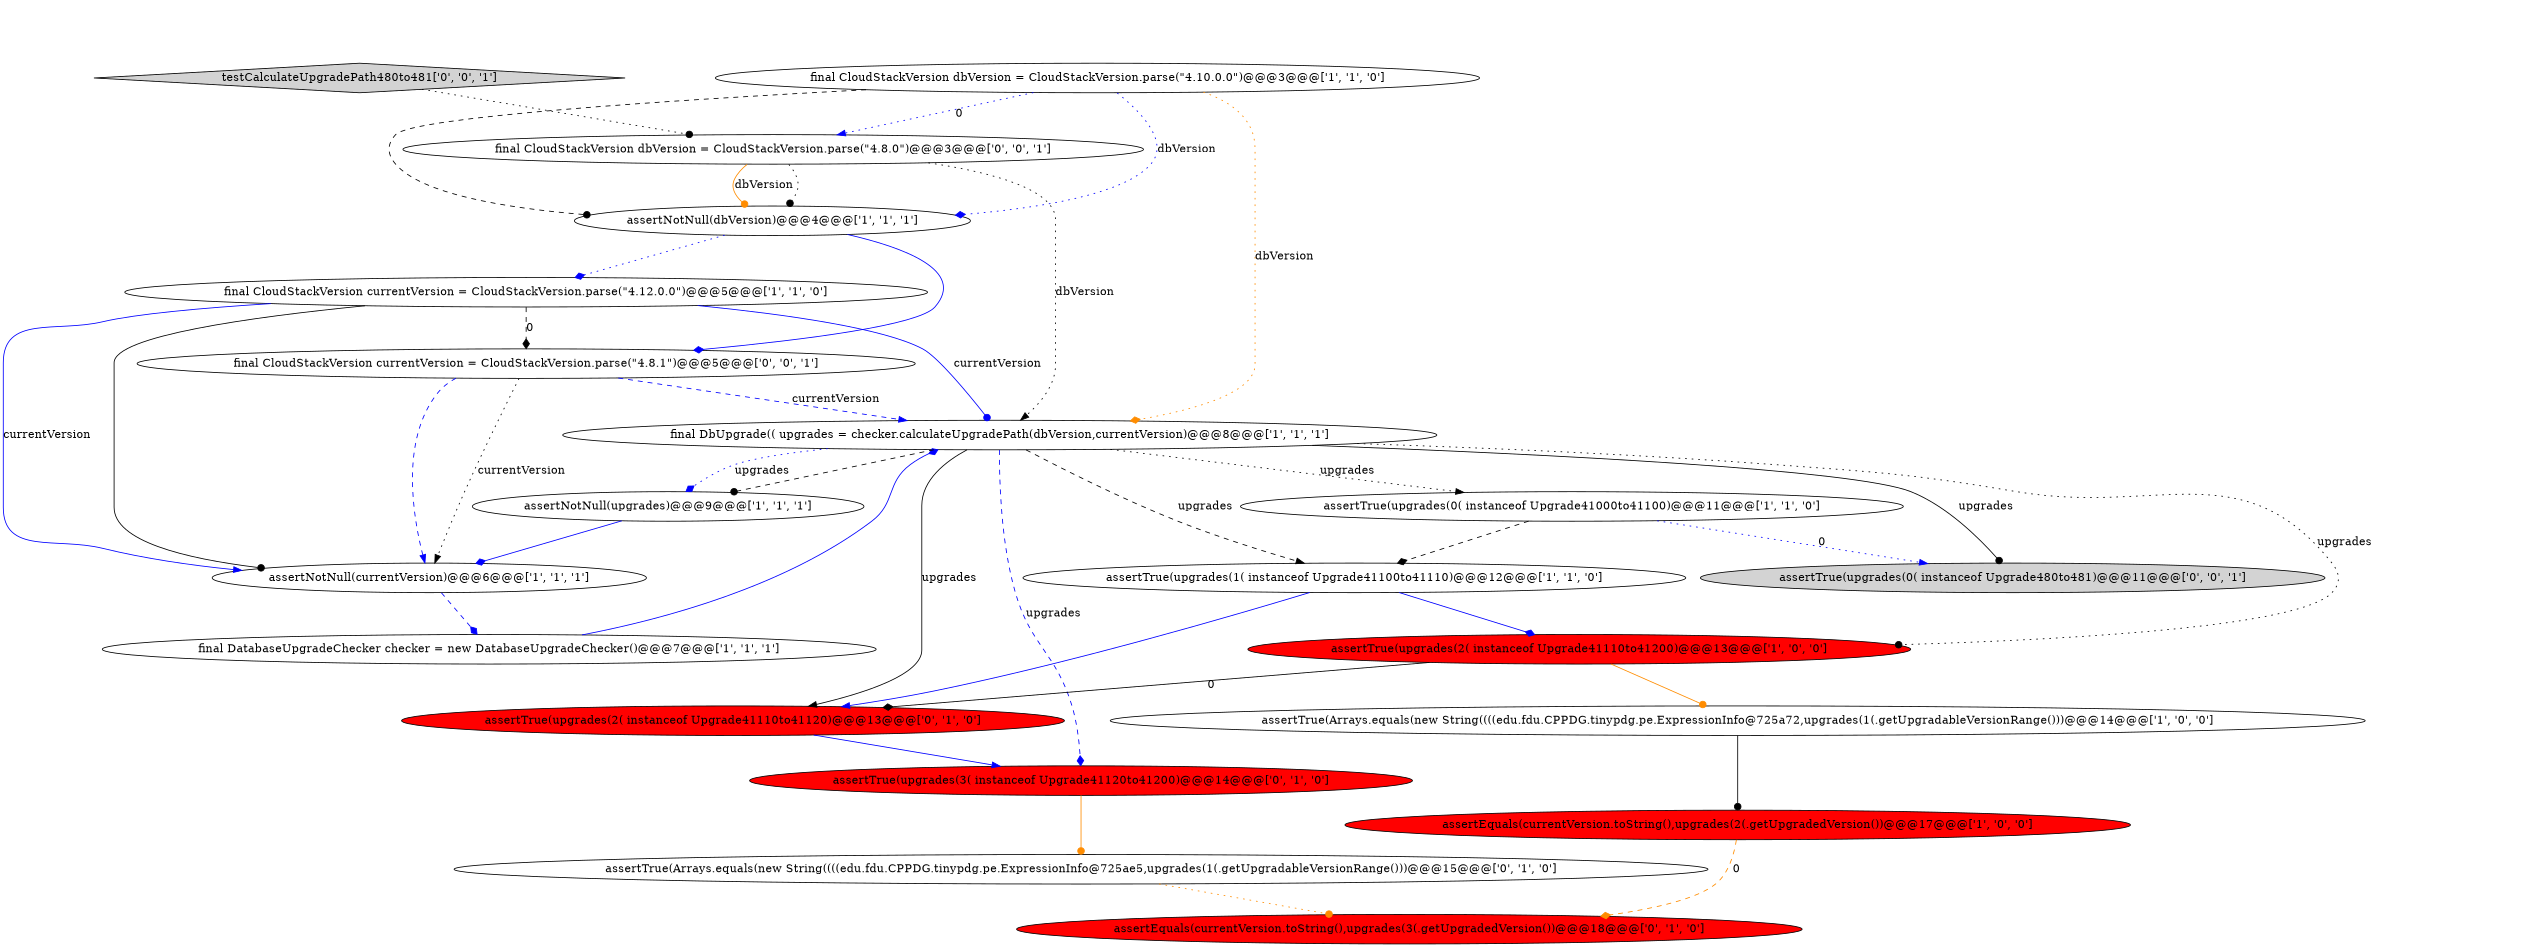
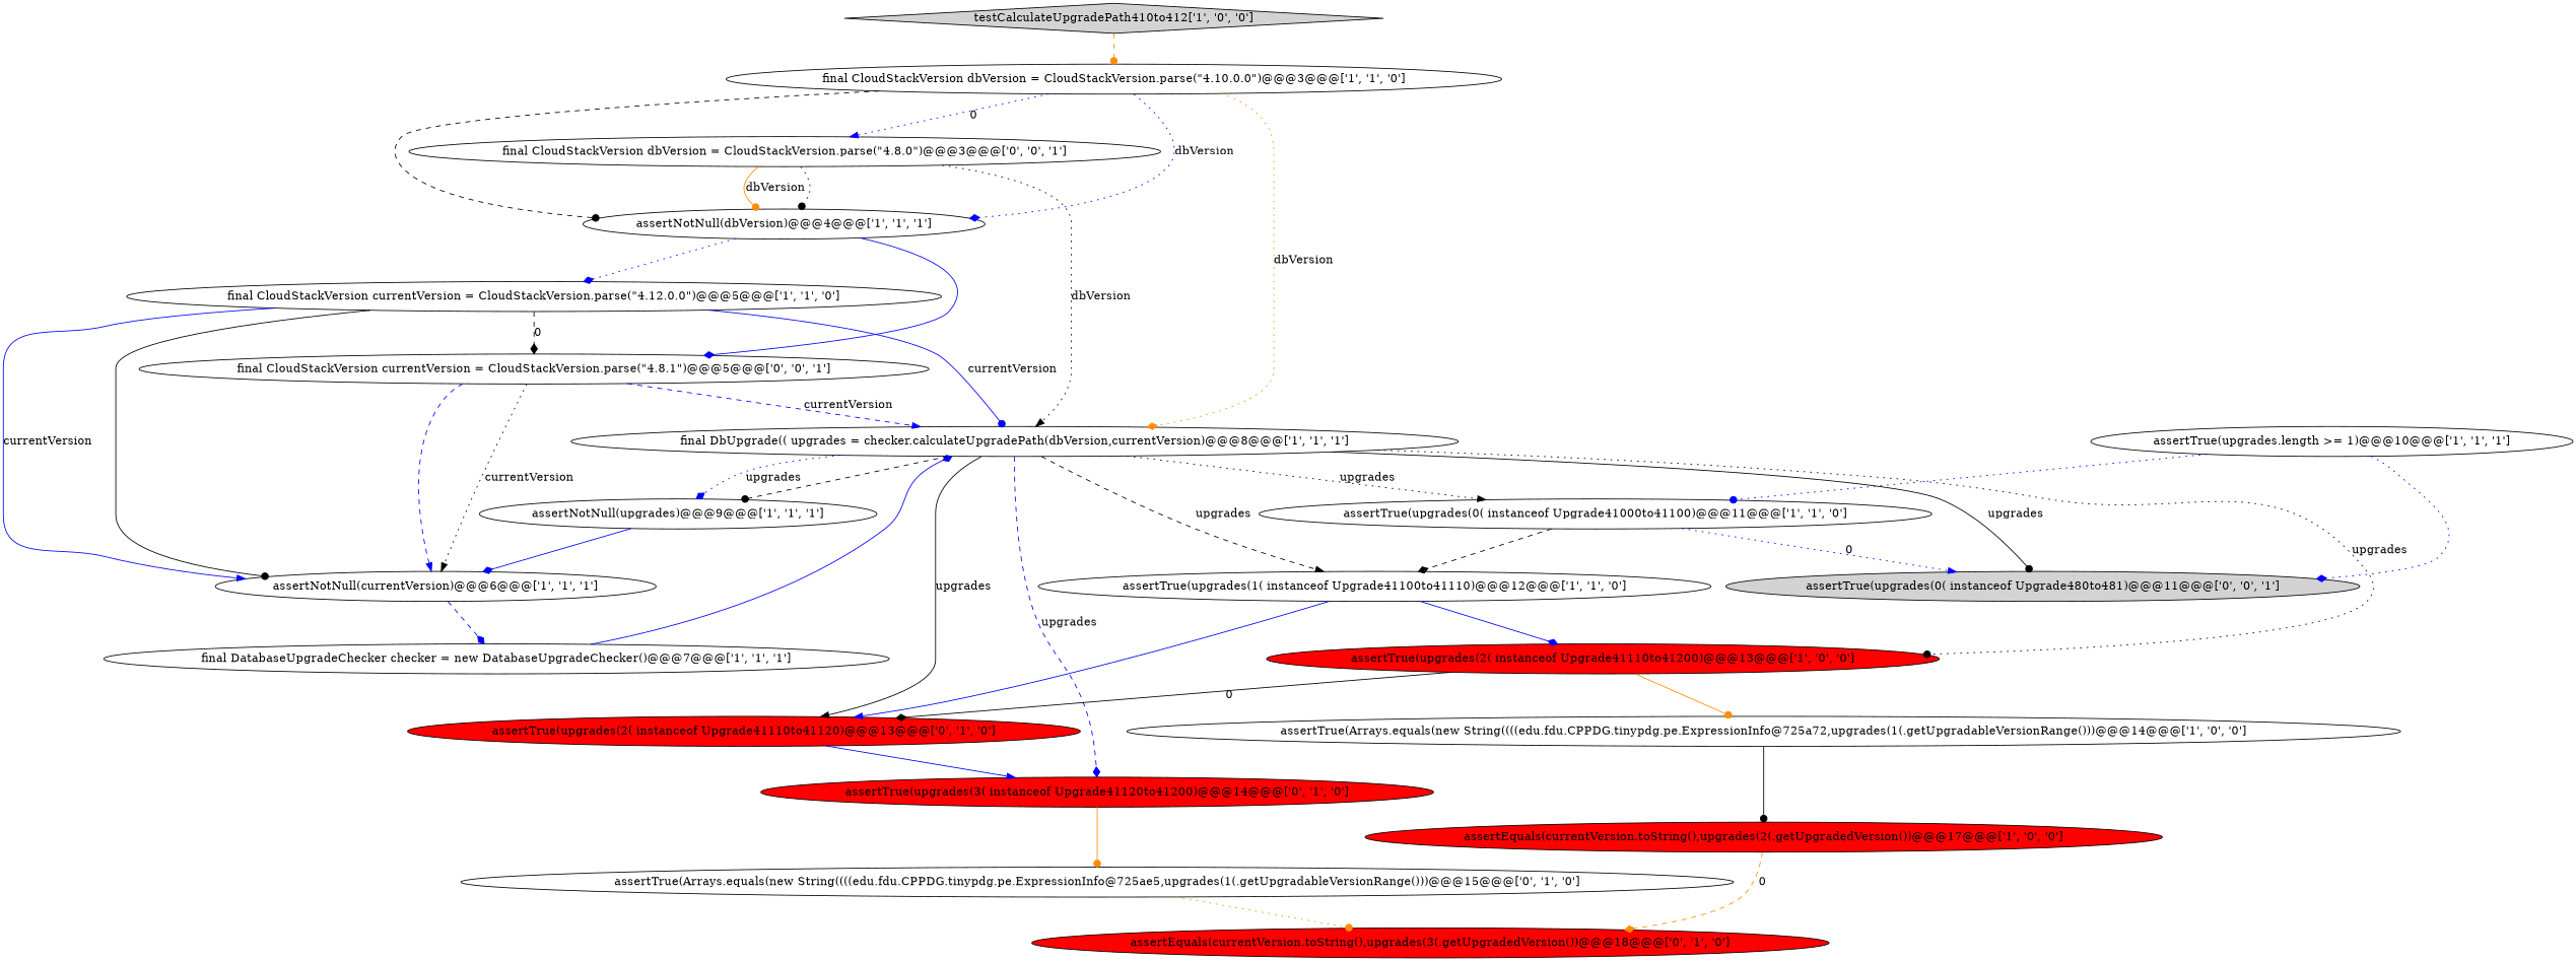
  digraph {
    node [fillcolor=white shape=ellipse style=filled]
    edge [arrowhead=diamond color=blue style=solid]
+   n1 [label="assertTrue(upgrades.length >= 1)@@@10@@@['1', '1', '1']"]
    n2 [fillcolor=lightgray label="assertTrue(upgrades(0( instanceof Upgrade480to481)@@@11@@@['0', '0', '1']"]
    n3 [label="assertTrue(upgrades(0( instanceof Upgrade41000to41100)@@@11@@@['1', '1', '0']"]
    n4 [label="assertTrue(upgrades(1( instanceof Upgrade41100to41110)@@@12@@@['1', '1', '0']"]
    n5 [label="final DatabaseUpgradeChecker checker = new DatabaseUpgradeChecker()@@@7@@@['1', '1', '1']"]
    n6 [label="final DbUpgrade(( upgrades = checker.calculateUpgradePath(dbVersion,currentVersion)@@@8@@@['1', '1', '1']"]
    n7 [fillcolor=red label="assertTrue(upgrades(2( instanceof Upgrade41110to41200)@@@13@@@['1', '0', '0']"]
    n8 [fillcolor=red label="assertTrue(upgrades(2( instanceof Upgrade41110to41120)@@@13@@@['0', '1', '0']"]
    n9 [fillcolor=red label="assertTrue(upgrades(3( instanceof Upgrade41120to41200)@@@14@@@['0', '1', '0']"]
    n10 [label="assertNotNull(upgrades)@@@9@@@['1', '1', '1']"]
+   n11 [fillcolor=lightgray label="testCalculateUpgradePath410to412['1', '0', '0']" shape=diamond]
    n12 [label="final CloudStackVersion dbVersion = CloudStackVersion.parse(\"4.10.0.0\")@@@3@@@['1', '1', '0']"]
    n13 [label="assertNotNull(dbVersion)@@@4@@@['1', '1', '1']"]
    n14 [label="final CloudStackVersion dbVersion = CloudStackVersion.parse(\"4.8.0\")@@@3@@@['0', '0', '1']"]
    n15 [label="assertNotNull(currentVersion)@@@6@@@['1', '1', '1']"]
    n16 [label="assertTrue(Arrays.equals(new String((((edu.fdu.CPPDG.tinypdg.pe.ExpressionInfo@725a72,upgrades(1(.getUpgradableVersionRange()))@@@14@@@['1', '0', '0']"]
    n17 [fillcolor=red label="assertEquals(currentVersion.toString(),upgrades(2(.getUpgradedVersion())@@@17@@@['1', '0', '0']"]
    n18 [label="final CloudStackVersion currentVersion = CloudStackVersion.parse(\"4.8.1\")@@@5@@@['0', '0', '1']"]
    n19 [label="final CloudStackVersion currentVersion = CloudStackVersion.parse(\"4.12.0.0\")@@@5@@@['1', '1', '0']"]
    n20 [label="assertTrue(Arrays.equals(new String((((edu.fdu.CPPDG.tinypdg.pe.ExpressionInfo@725ae5,upgrades(1(.getUpgradableVersionRange()))@@@15@@@['0', '1', '0']"]
    n21 [fillcolor=red label="assertEquals(currentVersion.toString(),upgrades(3(.getUpgradedVersion())@@@18@@@['0', '1', '0']"]
-   n22 [fillcolor=lightgray label="testCalculateUpgradePath480to481['0', '0', '1']" shape=diamond]
+   n1 -> n2 [style=dotted]
+   n1 -> n3 [arrowhead=dot style=dotted]
    n3 -> n2 [arrowhead=normal label=0 style=dotted]
    n3 -> n4 [color=black style=dashed]
    n4 -> n7
    n4 -> n8 [arrowhead=normal]
    n5 -> n6
    n6 -> n2 [arrowhead=dot color=black label=upgrades]
    n6 -> n3 [arrowhead=normal color=black label=upgrades style=dotted]
    n6 -> n4 [arrowhead=normal color=black label=upgrades style=dashed]
    n6 -> n7 [arrowhead=dot color=black label=upgrades style=dotted]
    n6 -> n8 [arrowhead=normal color=black label=upgrades]
    n6 -> n9 [label=upgrades style=dashed]
    n6 -> n10 [label=upgrades style=dotted]
    n6 -> n10 [arrowhead=dot color=black style=dashed]
    n7 -> n8 [color=black label=0]
    n7 -> n16 [arrowhead=dot color=darkorange]
    n8 -> n9 [arrowhead=normal]
    n9 -> n20 [arrowhead=dot color=darkorange]
    n10 -> n15
+   n11 -> n12 [arrowhead=dot color=darkorange style=dashed]
    n12 -> n6 [color=darkorange label=dbVersion style=dotted]
    n12 -> n13 [label=dbVersion style=dotted]
    n12 -> n13 [arrowhead=dot color=black style=dashed]
    n12 -> n14 [arrowhead=normal label=0 style=dotted]
    n13 -> n18
    n13 -> n19 [style=dotted]
    n14 -> n6 [arrowhead=normal color=black label=dbVersion style=dotted]
    n14 -> n13 [arrowhead=dot color=black style=dotted]
    n14 -> n13 [arrowhead=dot color=darkorange label=dbVersion]
    n15 -> n5 [style=dashed]
    n16 -> n17 [arrowhead=dot color=black]
    n17 -> n21 [color=darkorange label=0 style=dashed]
    n18 -> n6 [arrowhead=normal label=currentVersion style=dashed]
    n18 -> n15 [arrowhead=normal style=dashed]
    n18 -> n15 [arrowhead=normal color=black label=currentVersion style=dotted]
    n19 -> n6 [arrowhead=dot label=currentVersion]
    n19 -> n15 [arrowhead=normal label=currentVersion]
    n19 -> n15 [arrowhead=dot color=black]
    n19 -> n18 [color=black label=0 style=dashed]
    n20 -> n21 [arrowhead=dot color=darkorange style=dotted]
-   n22 -> n14 [arrowhead=dot color=black style=dotted]
  }
